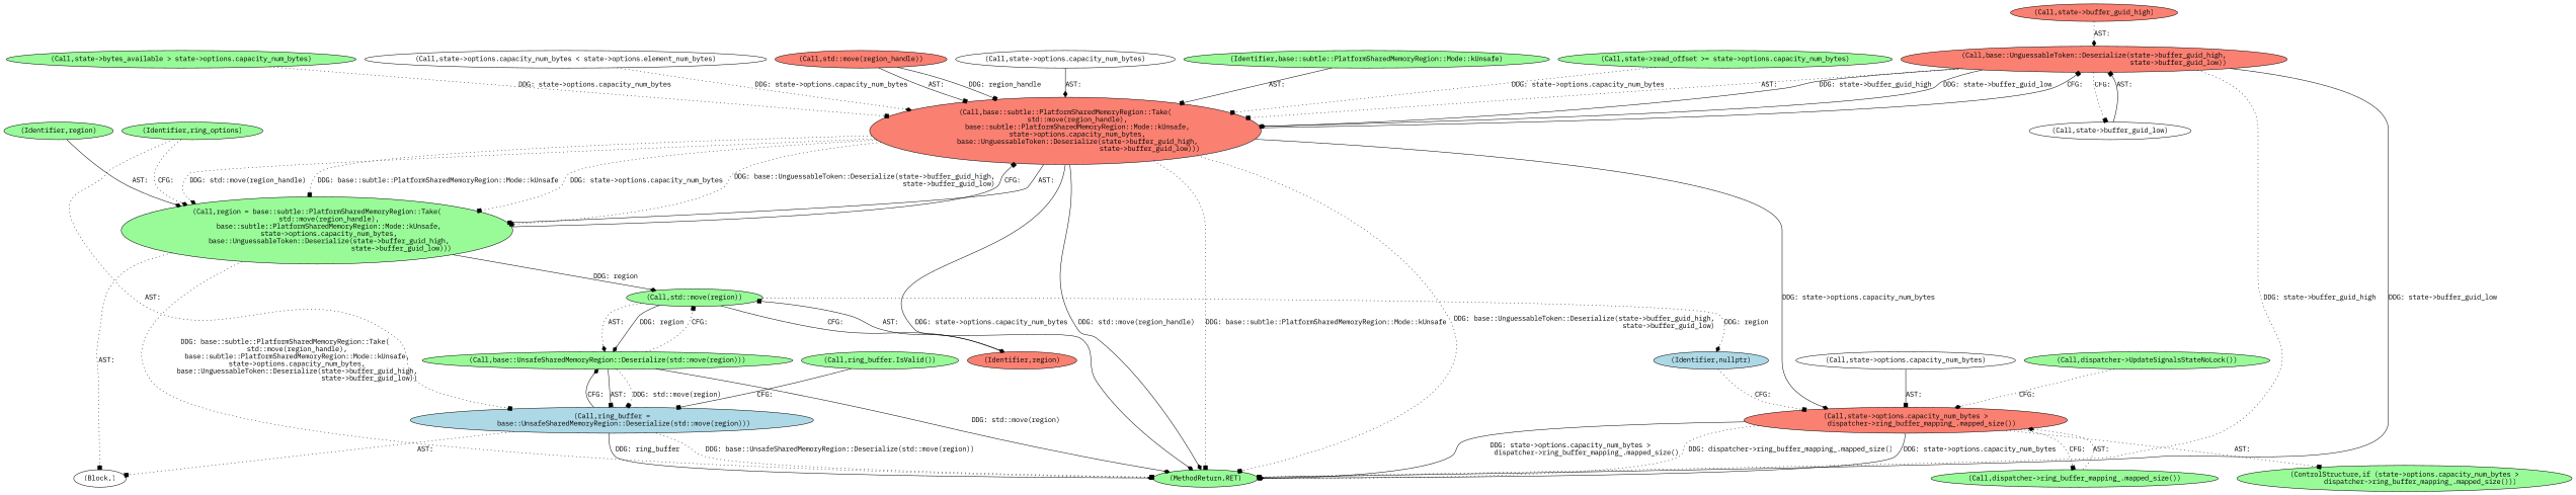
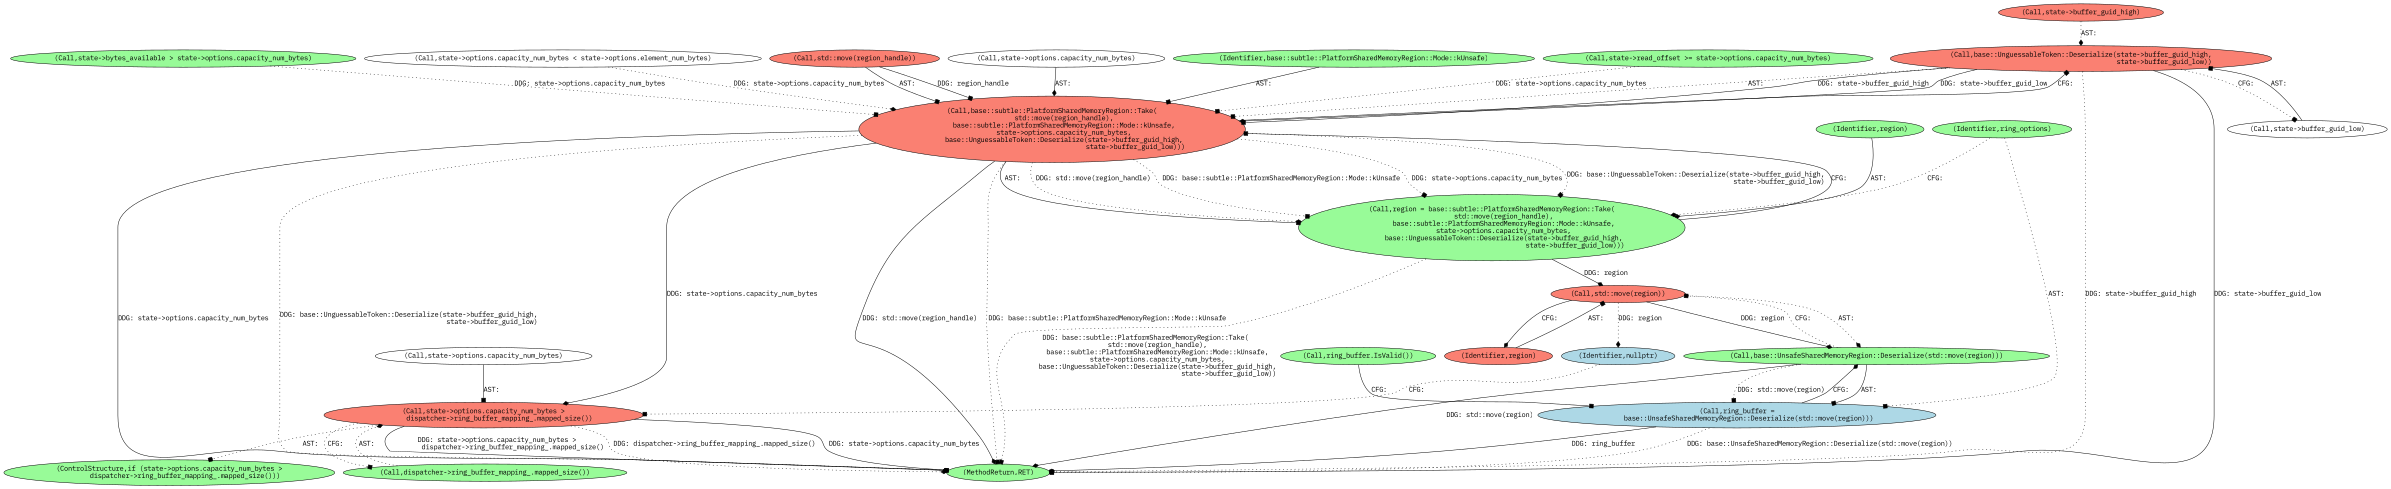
  digraph {
    fontname="IBM Plex Mono"
    node [fillcolor=palegreen fontname="IBM Plex Mono" style=filled]
    edge [arrowhead=box fontname="IBM Plex Mono" style=dotted]
    n1 [fillcolor=salmon label="(Call,base::UnguessableToken::Deserialize(state->buffer_guid_high,\n                                          state->buffer_guid_low))"]
    n2 [fillcolor=salmon label="(Call,base::subtle::PlatformSharedMemoryRegion::Take(\n      std::move(region_handle),\n      base::subtle::PlatformSharedMemoryRegion::Mode::kUnsafe,\n      state->options.capacity_num_bytes,\n      base::UnguessableToken::Deserialize(state->buffer_guid_high,\n                                          state->buffer_guid_low)))"]
    n3 [label="(MethodReturn,RET)"]
    n4 [fillcolor=white label="(Call,state->buffer_guid_low)"]
    n5 [label="(Call,region = base::subtle::PlatformSharedMemoryRegion::Take(\n      std::move(region_handle),\n      base::subtle::PlatformSharedMemoryRegion::Mode::kUnsafe,\n      state->options.capacity_num_bytes,\n      base::UnguessableToken::Deserialize(state->buffer_guid_high,\n                                          state->buffer_guid_low)))"]
    n6 [fillcolor=salmon label="(Call,state->options.capacity_num_bytes >\n        dispatcher->ring_buffer_mapping_.mapped_size())"]
-   n7 [label="(Call,std::move(region))"]
-   n8 [fillcolor=white label="(Block,)"]
+   n7 [fillcolor=salmon label="(Call,std::move(region))"]
    n9 [label="(Call,dispatcher->ring_buffer_mapping_.mapped_size())"]
    n10 [label="(ControlStructure,if (state->options.capacity_num_bytes >\n        dispatcher->ring_buffer_mapping_.mapped_size()))"]
    n11 [label="(Call,base::UnsafeSharedMemoryRegion::Deserialize(std::move(region)))"]
    n12 [fillcolor=salmon label="(Identifier,region)"]
    n13 [fillcolor=lightblue label="(Identifier,nullptr)"]
    n14 [fillcolor=lightblue label="(Call,ring_buffer =\n      base::UnsafeSharedMemoryRegion::Deserialize(std::move(region)))"]
    n15 [fillcolor=salmon label="(Call,state->buffer_guid_high)"]
    n16 [fillcolor=white label="(Call,state->options.capacity_num_bytes)"]
    n17 [label="(Identifier,region)"]
    n18 [label="(Identifier,base::subtle::PlatformSharedMemoryRegion::Mode::kUnsafe)"]
-   n19 [label="(Call,dispatcher->UpdateSignalsStateNoLock())"]
    n20 [label="(Call,state->read_offset >= state->options.capacity_num_bytes)"]
    n21 [fillcolor=salmon label="(Call,std::move(region_handle))"]
    n22 [label="(Call,state->bytes_available > state->options.capacity_num_bytes)"]
    n23 [label="(Call,ring_buffer.IsValid())"]
    n24 [fillcolor=white label="(Call,state->options.capacity_num_bytes < state->options.element_num_bytes)"]
    n25 [fillcolor=white label="(Call,state->options.capacity_num_bytes)"]
    n26 [label="(Identifier,ring_options)"]
    n1 -> n2 [label="AST: "]
    n1 -> n2 [label="DDG: state->buffer_guid_high" style=solid]
    n1 -> n2 [arrowhead=diamond label="DDG: state->buffer_guid_low" style=solid]
    n1 -> n3 [label="DDG: state->buffer_guid_high"]
    n1 -> n3 [label="DDG: state->buffer_guid_low" style=solid]
    n1 -> n4 [label="CFG: "]
    n2 -> n1 [label="CFG: " style=solid]
    n2 -> n3 [arrowhead=diamond label="DDG: std::move(region_handle)" style=solid]
    n2 -> n3 [label="DDG: base::subtle::PlatformSharedMemoryRegion::Mode::kUnsafe"]
    n2 -> n3 [label="DDG: base::UnguessableToken::Deserialize(state->buffer_guid_high,\n                                          state->buffer_guid_low)"]
    n2 -> n3 [arrowhead=diamond label="DDG: state->options.capacity_num_bytes" style=solid]
    n2 -> n5 [label="AST: " style=solid]
    n2 -> n5 [arrowhead=diamond label="DDG: std::move(region_handle)"]
    n2 -> n5 [label="DDG: base::subtle::PlatformSharedMemoryRegion::Mode::kUnsafe"]
    n2 -> n5 [label="DDG: state->options.capacity_num_bytes"]
    n2 -> n5 [label="DDG: base::UnguessableToken::Deserialize(state->buffer_guid_high,\n                                          state->buffer_guid_low)"]
    n2 -> n6 [arrowhead=diamond label="DDG: state->options.capacity_num_bytes" style=solid]
    n4 -> n1 [label="AST: " style=solid]
    n5 -> n2 [label="CFG: " style=solid]
    n5 -> n3 [label="DDG: base::subtle::PlatformSharedMemoryRegion::Take(\n      std::move(region_handle),\n      base::subtle::PlatformSharedMemoryRegion::Mode::kUnsafe,\n      state->options.capacity_num_bytes,\n      base::UnguessableToken::Deserialize(state->buffer_guid_high,\n                                          state->buffer_guid_low))"]
    n5 -> n7 [arrowhead=diamond label="DDG: region" style=solid]
-   n5 -> n8 [label="AST: "]
    n6 -> n3 [arrowhead=diamond label="DDG: state->options.capacity_num_bytes" style=solid]
    n6 -> n3 [label="DDG: state->options.capacity_num_bytes >\n        dispatcher->ring_buffer_mapping_.mapped_size()" style=solid]
    n6 -> n3 [arrowhead=diamond label="DDG: dispatcher->ring_buffer_mapping_.mapped_size()"]
    n6 -> n9 [label="CFG: "]
    n6 -> n10 [label="AST: "]
    n7 -> n11 [arrowhead=diamond label="AST: "]
    n7 -> n11 [arrowhead=diamond label="DDG: region" style=solid]
    n7 -> n12 [arrowhead=diamond label="CFG: " style=solid]
    n7 -> n13 [arrowhead=diamond label="DDG: region"]
    n9 -> n6 [arrowhead=diamond label="AST: "]
    n11 -> n3 [arrowhead=diamond label="DDG: std::move(region)" style=solid]
    n11 -> n7 [label="CFG: "]
    n11 -> n14 [label="AST: " style=solid]
    n11 -> n14 [label="DDG: std::move(region)"]
    n12 -> n7 [label="AST: " style=solid]
    n13 -> n6 [label="CFG: "]
    n14 -> n3 [arrowhead=diamond label="DDG: ring_buffer" style=solid]
    n14 -> n3 [label="DDG: base::UnsafeSharedMemoryRegion::Deserialize(std::move(region))"]
-   n14 -> n8 [label="AST: "]
    n14 -> n11 [arrowhead=diamond label="CFG: " style=solid]
    n15 -> n1 [arrowhead=diamond label="AST: "]
    n16 -> n2 [arrowhead=diamond label="AST: " style=solid]
    n17 -> n5 [arrowhead=diamond label="AST: " style=solid]
    n18 -> n2 [label="AST: " style=solid]
-   n19 -> n6 [arrowhead=diamond label="CFG: "]
    n20 -> n2 [label="DDG: state->options.capacity_num_bytes"]
    n21 -> n2 [label="AST: " style=solid]
    n21 -> n2 [label="DDG: region_handle" style=solid]
    n22 -> n2 [label="DDG: state->options.capacity_num_bytes"]
    n23 -> n14 [label="CFG: " style=solid]
    n24 -> n2 [arrowhead=diamond label="DDG: state->options.capacity_num_bytes"]
    n25 -> n6 [label="AST: " style=solid]
    n26 -> n5 [arrowhead=diamond label="CFG: "]
    n26 -> n14 [label="AST: "]
  }
